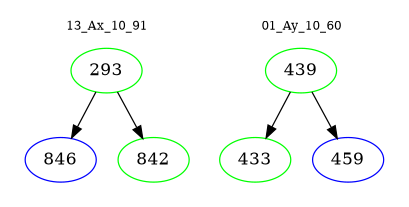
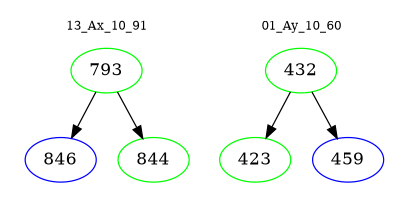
  digraph {
    node [color=green]
    edge [color=black]
-   n1 [label=293]
+   n1 [label=793]
    n2 [color=blue label=846]
-   n3 [label=842]
-   n4 [label=439]
-   n5 [label=433]
+   n3 [label=844]
+   n4 [label=432]
+   n5 [label=423]
    n6 [color=blue label=459]
    subgraph cluster_1 {
      color=white
      fontsize=10
      label="13_Ax_10_91"
      n1
      n2
      n3
    }
    subgraph cluster_2 {
      color=white
      fontsize=10
      label="01_Ay_10_60"
      n4
      n5
      n6
    }
    n1 -> n2
    n1 -> n3
    n4 -> n5
    n4 -> n6
  }
